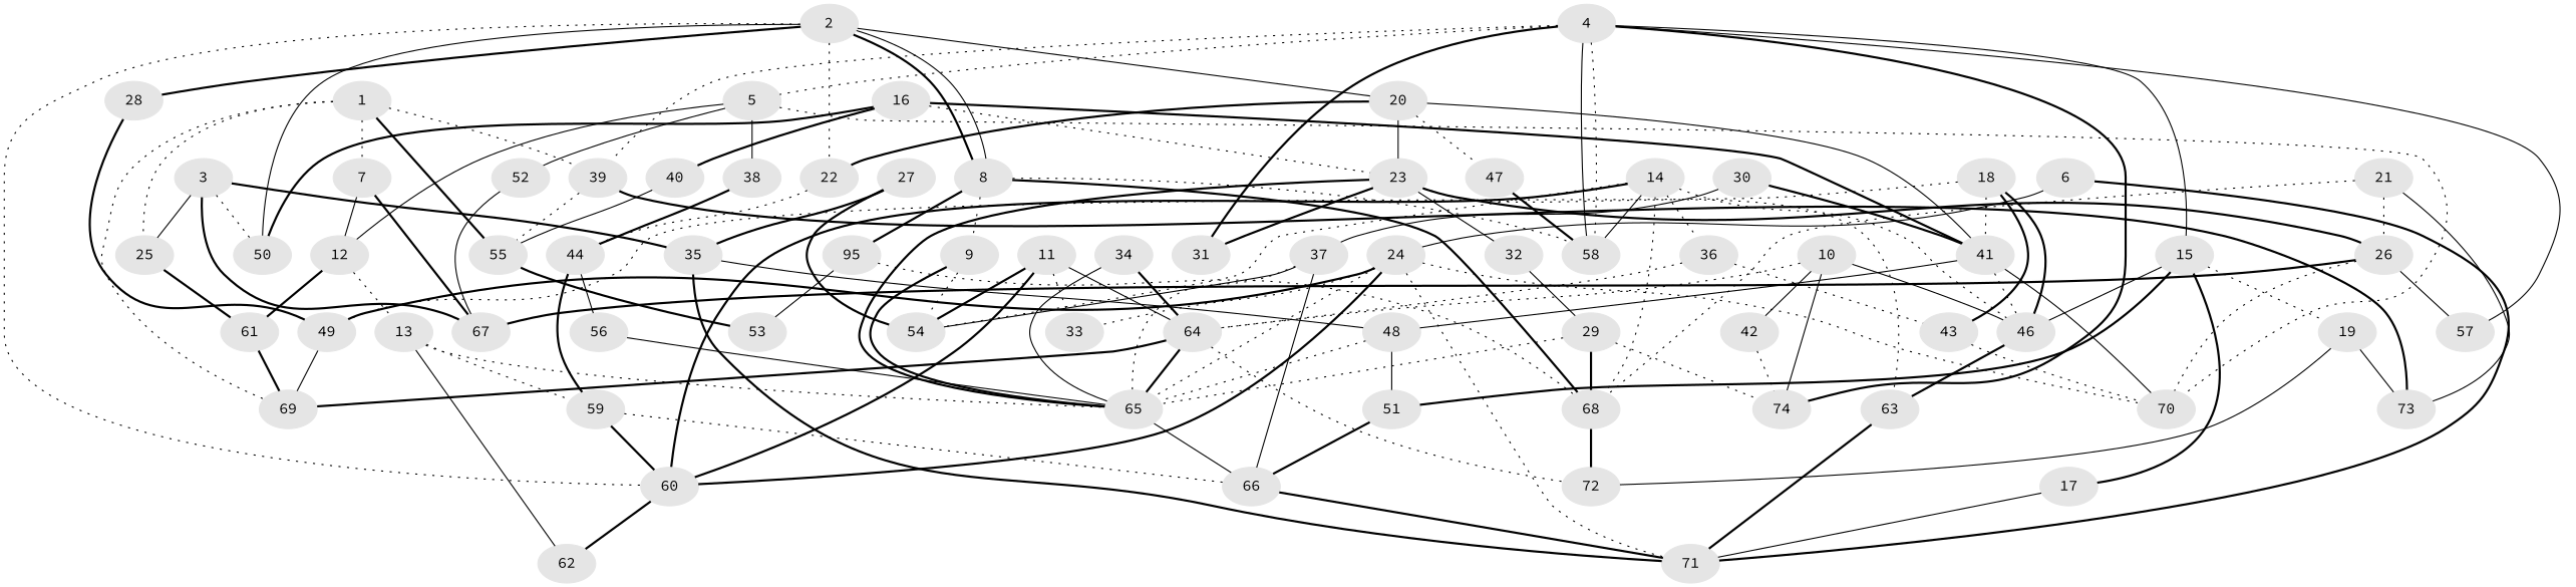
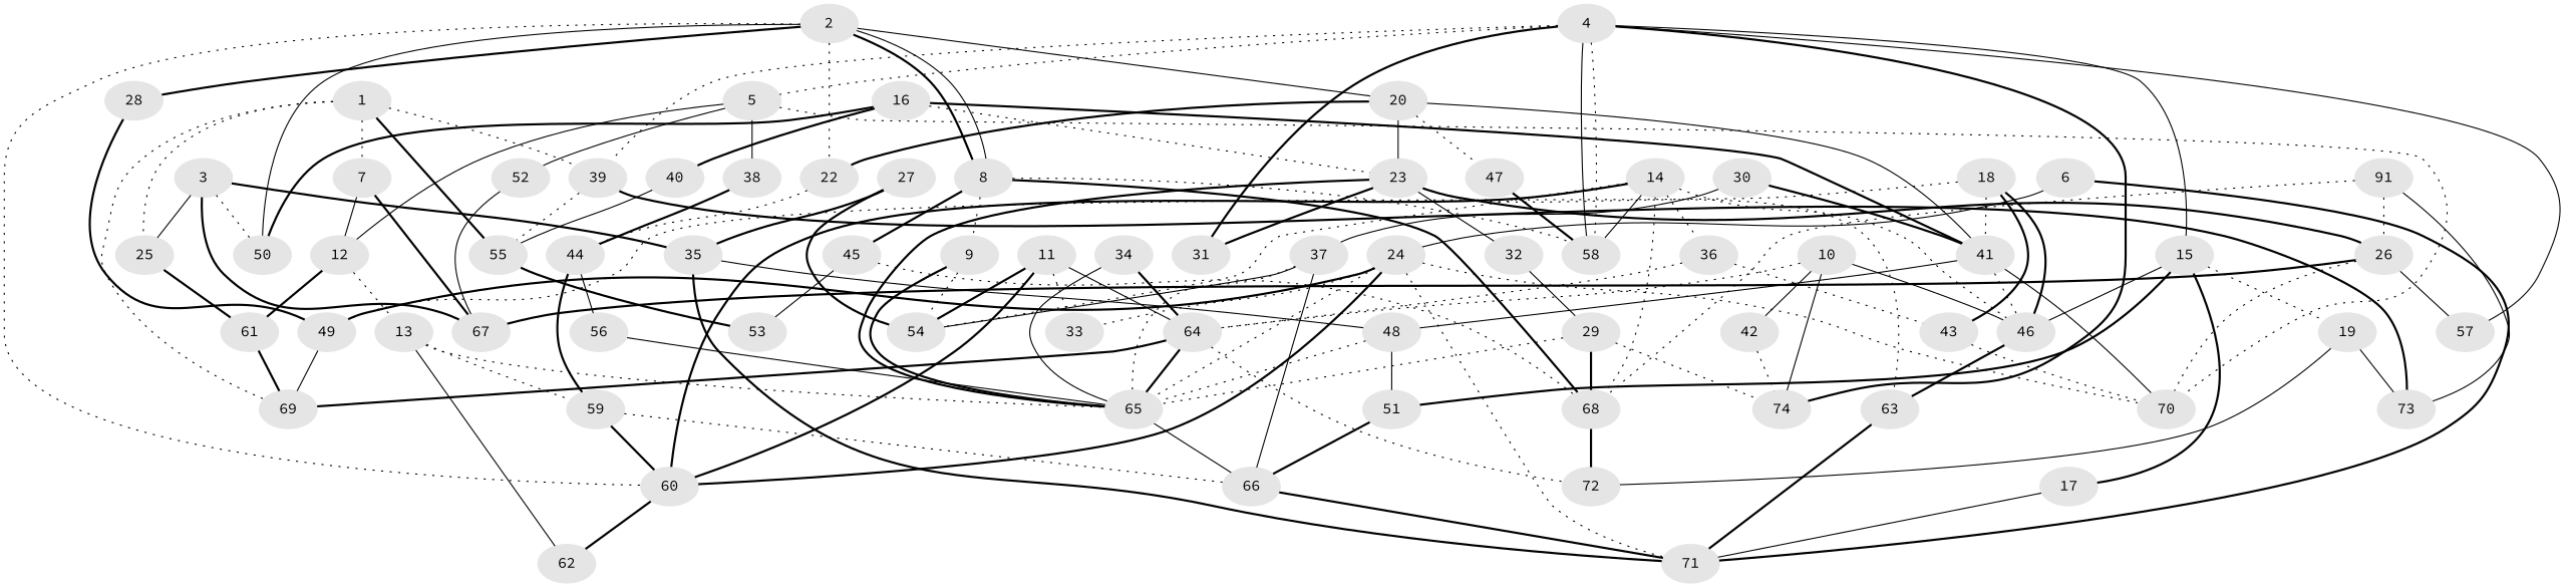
  graph {
    fontname="Source Code Pro"
    node [color=gray90 fontname="Source Code Pro" style=filled]
    edge [fontname="Source Code Pro" style=bold]
    1
    7
    25
    39
    55
    69
    67
    12
    61
    73
    53
    2
    8
    20
    22
    28
    50
    60
    58
    9
-   45 [label=95]
+   45
    68
    41
    23
    47
    44
    49
    62
    3
    35
    71
    48
    4
    5
    15
    31
    57
    74
    38
    52
    70
    46
    17
    19
    51
    13
    6
    24
    65
    33
    54
    72
    66
    10
    42
    64
    63
    11
    59
    14
    36
    43
    16
    40
    26
    32
    18
-   21
+   21 [label=91]
    56
    29
    27
    30
    37
    34
    1 -- 7 [style=dotted]
    1 -- 25 [style=dotted]
    1 -- 39 [style=dotted]
    1 -- 55
    1 -- 69 [style=dotted]
    7 -- 67
    7 -- 12 [style=solid]
    25 -- 61
    39 -- 55 [style=dotted]
    39 -- 73
    55 -- 53
    12 -- 61
    12 -- 13 [style=dotted]
    61 -- 69
    2 -- 8
    2 -- 8 [style=solid]
    2 -- 20 [style=solid]
    2 -- 22 [style=dotted]
    2 -- 28
    2 -- 50 [style=solid]
    2 -- 60 [style=dotted]
    8 -- 58 [style=dotted]
    8 -- 9 [style=dotted]
    8 -- 45
    8 -- 68
    20 -- 22
    20 -- 41 [style=solid]
    20 -- 23 [style=solid]
    20 -- 47 [style=dotted]
    22 -- 44 [style=dotted]
    28 -- 49
    60 -- 62
    9 -- 65
    9 -- 54 [style=dotted]
    45 -- 53 [style=solid]
    45 -- 68 [style=dotted]
    68 -- 72
    41 -- 48 [style=solid]
    41 -- 70 [style=solid]
    41 -- 46 [style=dotted]
    23 -- 31
    23 -- 65
    23 -- 63 [style=dotted]
    23 -- 26
    23 -- 32 [style=solid]
    47 -- 58
    44 -- 59
    44 -- 56 [style=solid]
    49 -- 69 [style=solid]
    3 -- 25 [style=solid]
    3 -- 67
    3 -- 50 [style=dotted]
    3 -- 35
    35 -- 71
    35 -- 48 [style=solid]
    48 -- 51 [style=solid]
    48 -- 65 [style=dotted]
    4 -- 39 [style=dotted]
    4 -- 58 [style=solid]
    4 -- 58 [style=dotted]
    4 -- 5 [style=dotted]
    4 -- 15 [style=solid]
    4 -- 31
    4 -- 57 [style=solid]
    4 -- 74
    5 -- 12 [style=solid]
    5 -- 38 [style=solid]
    5 -- 52 [style=solid]
    5 -- 70 [style=dotted]
    15 -- 46 [style=solid]
    15 -- 17
    15 -- 19 [style=dotted]
    15 -- 51
    38 -- 44
    52 -- 67 [style=solid]
    46 -- 63
    17 -- 71 [style=solid]
    19 -- 73 [style=solid]
    19 -- 72 [style=solid]
    51 -- 66
    13 -- 62 [style=solid]
    13 -- 65 [style=dotted]
    13 -- 59 [style=dotted]
    6 -- 71
    6 -- 24 [style=solid]
    24 -- 60
    24 -- 49
    24 -- 71 [style=dotted]
    24 -- 70 [style=dotted]
    24 -- 65 [style=dotted]
    24 -- 33 [style=dotted]
    65 -- 66 [style=solid]
    66 -- 71
    10 -- 74 [style=solid]
    10 -- 46 [style=solid]
    10 -- 42 [style=solid]
    10 -- 64 [style=dotted]
    42 -- 74 [style=dotted]
    64 -- 69
    64 -- 65
    64 -- 72 [style=dotted]
    63 -- 71
    11 -- 60
    11 -- 33 [style=dotted]
    11 -- 54
    11 -- 64 [style=solid]
    59 -- 60
    59 -- 66 [style=dotted]
    14 -- 60
    14 -- 58 [style=solid]
    14 -- 68 [style=dotted]
    14 -- 46 [style=dotted]
    14 -- 54 [style=dotted]
    14 -- 36 [style=dotted]
    36 -- 64 [style=dotted]
    36 -- 43 [style=dotted]
    43 -- 70 [style=dotted]
    16 -- 50
    16 -- 41
    16 -- 23 [style=dotted]
    16 -- 40
    40 -- 55 [style=solid]
    26 -- 67
    26 -- 57 [style=solid]
    26 -- 70 [style=dotted]
    32 -- 29 [style=solid]
    18 -- 41 [style=dotted]
    18 -- 49 [style=dotted]
    18 -- 46
    18 -- 43
    21 -- 73 [style=solid]
    21 -- 68 [style=dotted]
    21 -- 26 [style=dotted]
    56 -- 65 [style=solid]
    29 -- 68
    29 -- 74 [style=dotted]
    29 -- 65 [style=dotted]
    27 -- 35
    27 -- 54
    30 -- 41
    30 -- 37 [style=solid]
    37 -- 65 [style=dotted]
    37 -- 54 [style=solid]
    37 -- 66 [style=solid]
    34 -- 65 [style=solid]
    34 -- 64
  }
